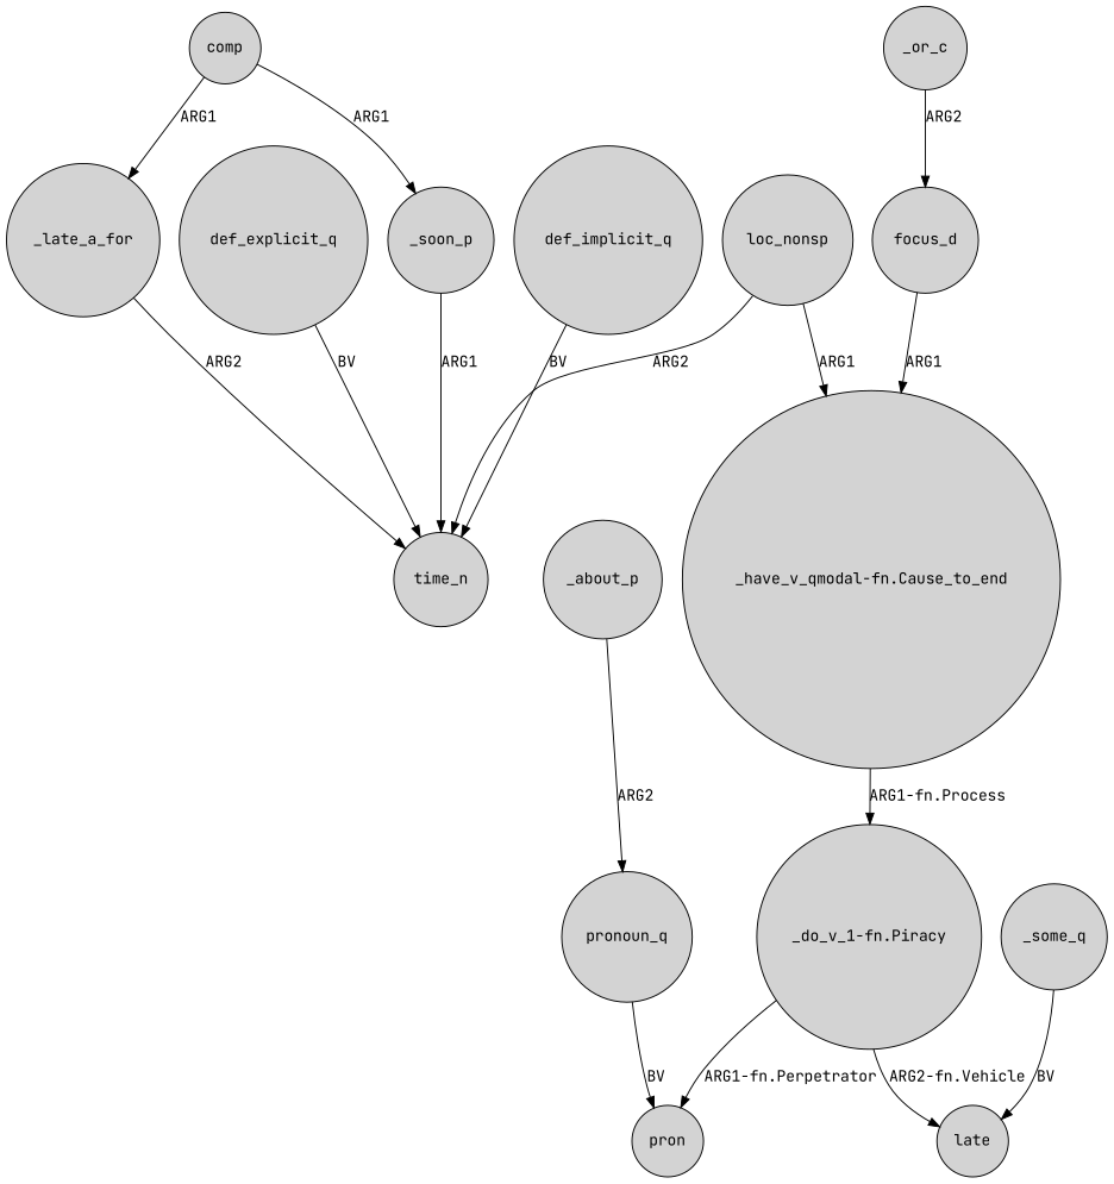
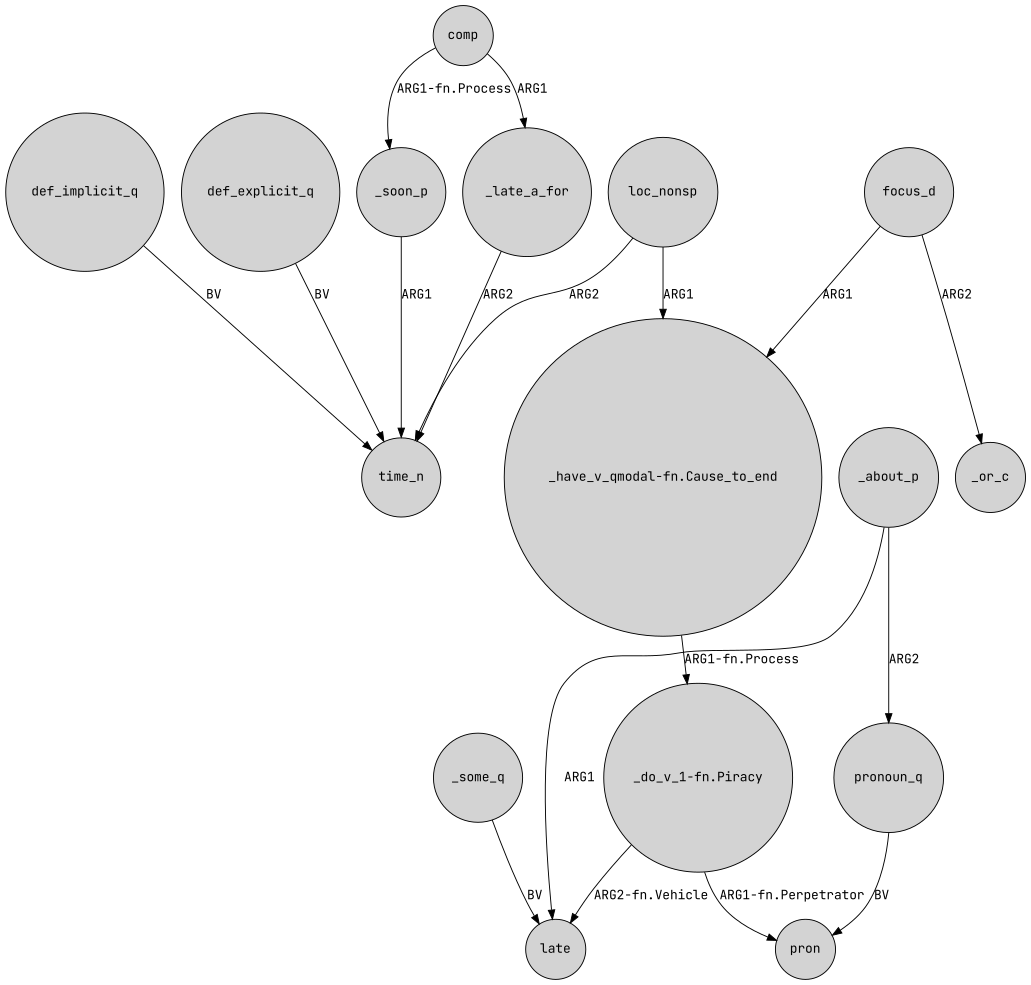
  digraph {
    fontname="JetBrains Mono"
    node [fontname="JetBrains Mono" shape=circle style=filled]
    edge [fontname="JetBrains Mono"]
    _late_a_for
    time_n
    def_explicit_q
    comp
    _soon_p
    loc_nonsp
    "_have_v_qmodal-fn.Cause_to_end"
    "_do_v_1-fn.Piracy"
    pron
    n10 [label=late]
    _about_p
    pronoun_q
    _some_q
    focus_d
    _or_c
    def_implicit_q
    _late_a_for -> time_n [label=ARG2]
    def_explicit_q -> time_n [label=BV]
    comp -> _late_a_for [label=ARG1]
-   comp -> _soon_p [label=ARG1]
+   comp -> _soon_p [label="ARG1-fn.Process"]
    _soon_p -> time_n [label=ARG1]
    loc_nonsp -> time_n [label=ARG2]
    loc_nonsp -> "_have_v_qmodal-fn.Cause_to_end" [label=ARG1]
    "_have_v_qmodal-fn.Cause_to_end" -> "_do_v_1-fn.Piracy" [label="ARG1-fn.Process"]
    "_do_v_1-fn.Piracy" -> pron [label="ARG1-fn.Perpetrator"]
    "_do_v_1-fn.Piracy" -> n10 [label="ARG2-fn.Vehicle"]
+   _about_p -> n10 [label=ARG1]
    _about_p -> pronoun_q [label=ARG2]
    pronoun_q -> pron [label=BV]
    _some_q -> n10 [label=BV]
    focus_d -> "_have_v_qmodal-fn.Cause_to_end" [label=ARG1]
-   _or_c -> focus_d [label=ARG2]
+   focus_d -> _or_c [label=ARG2]
    def_implicit_q -> time_n [label=BV]
  }
